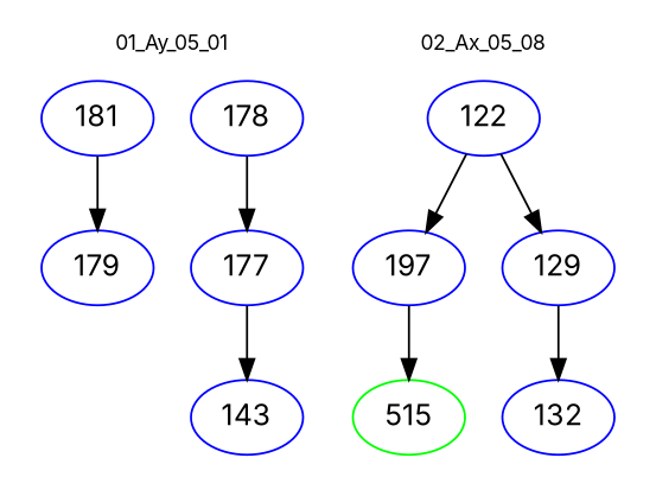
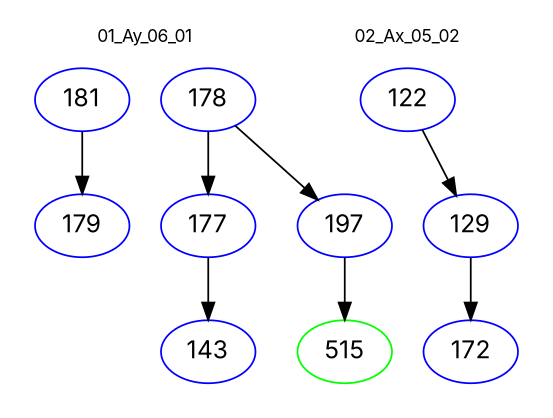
  digraph {
    fontname=Inter
    node [color=blue fontname=Inter]
    edge [color=black fontname=Inter]
    n1 [label=178]
    n2 [label=177]
    n3 [label=181]
    n4 [label=143]
    n5 [label=179]
    n6 [label=122]
    n7 [label=197]
    n8 [label=129]
    n9 [color=green label=515]
-   n10 [label=132]
+   n10 [label=172]
    subgraph cluster_1 {
      color=white
      fontsize=10
-     label="01_Ay_05_01"
+     label="01_Ay_06_01"
      n1
      n2
      n3
      n4
      n5
    }
    subgraph cluster_2 {
      color=white
      fontsize=10
-     label="02_Ax_05_08"
+     label="02_Ax_05_02"
      n6
      n7
      n8
      n9
      n10
    }
    n1 -> n2
    n2 -> n4
    n3 -> n5
-   n6 -> n7
+   n1 -> n7
    n6 -> n8
    n7 -> n9
    n8 -> n10
  }
